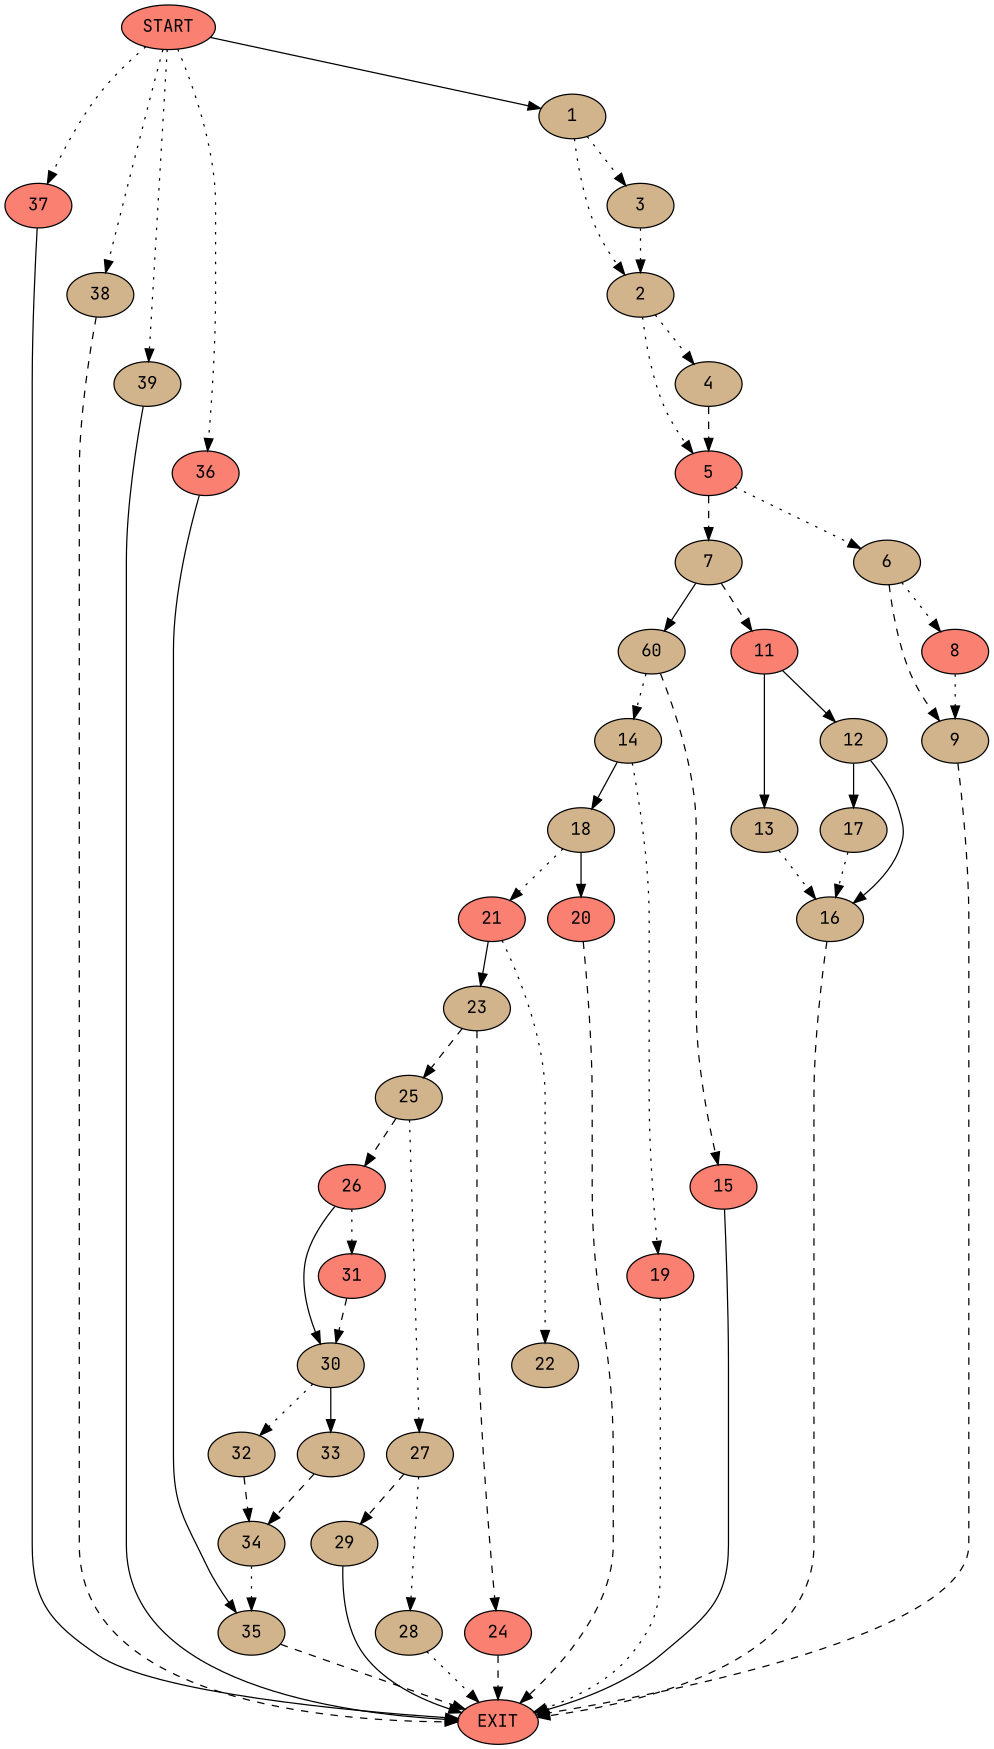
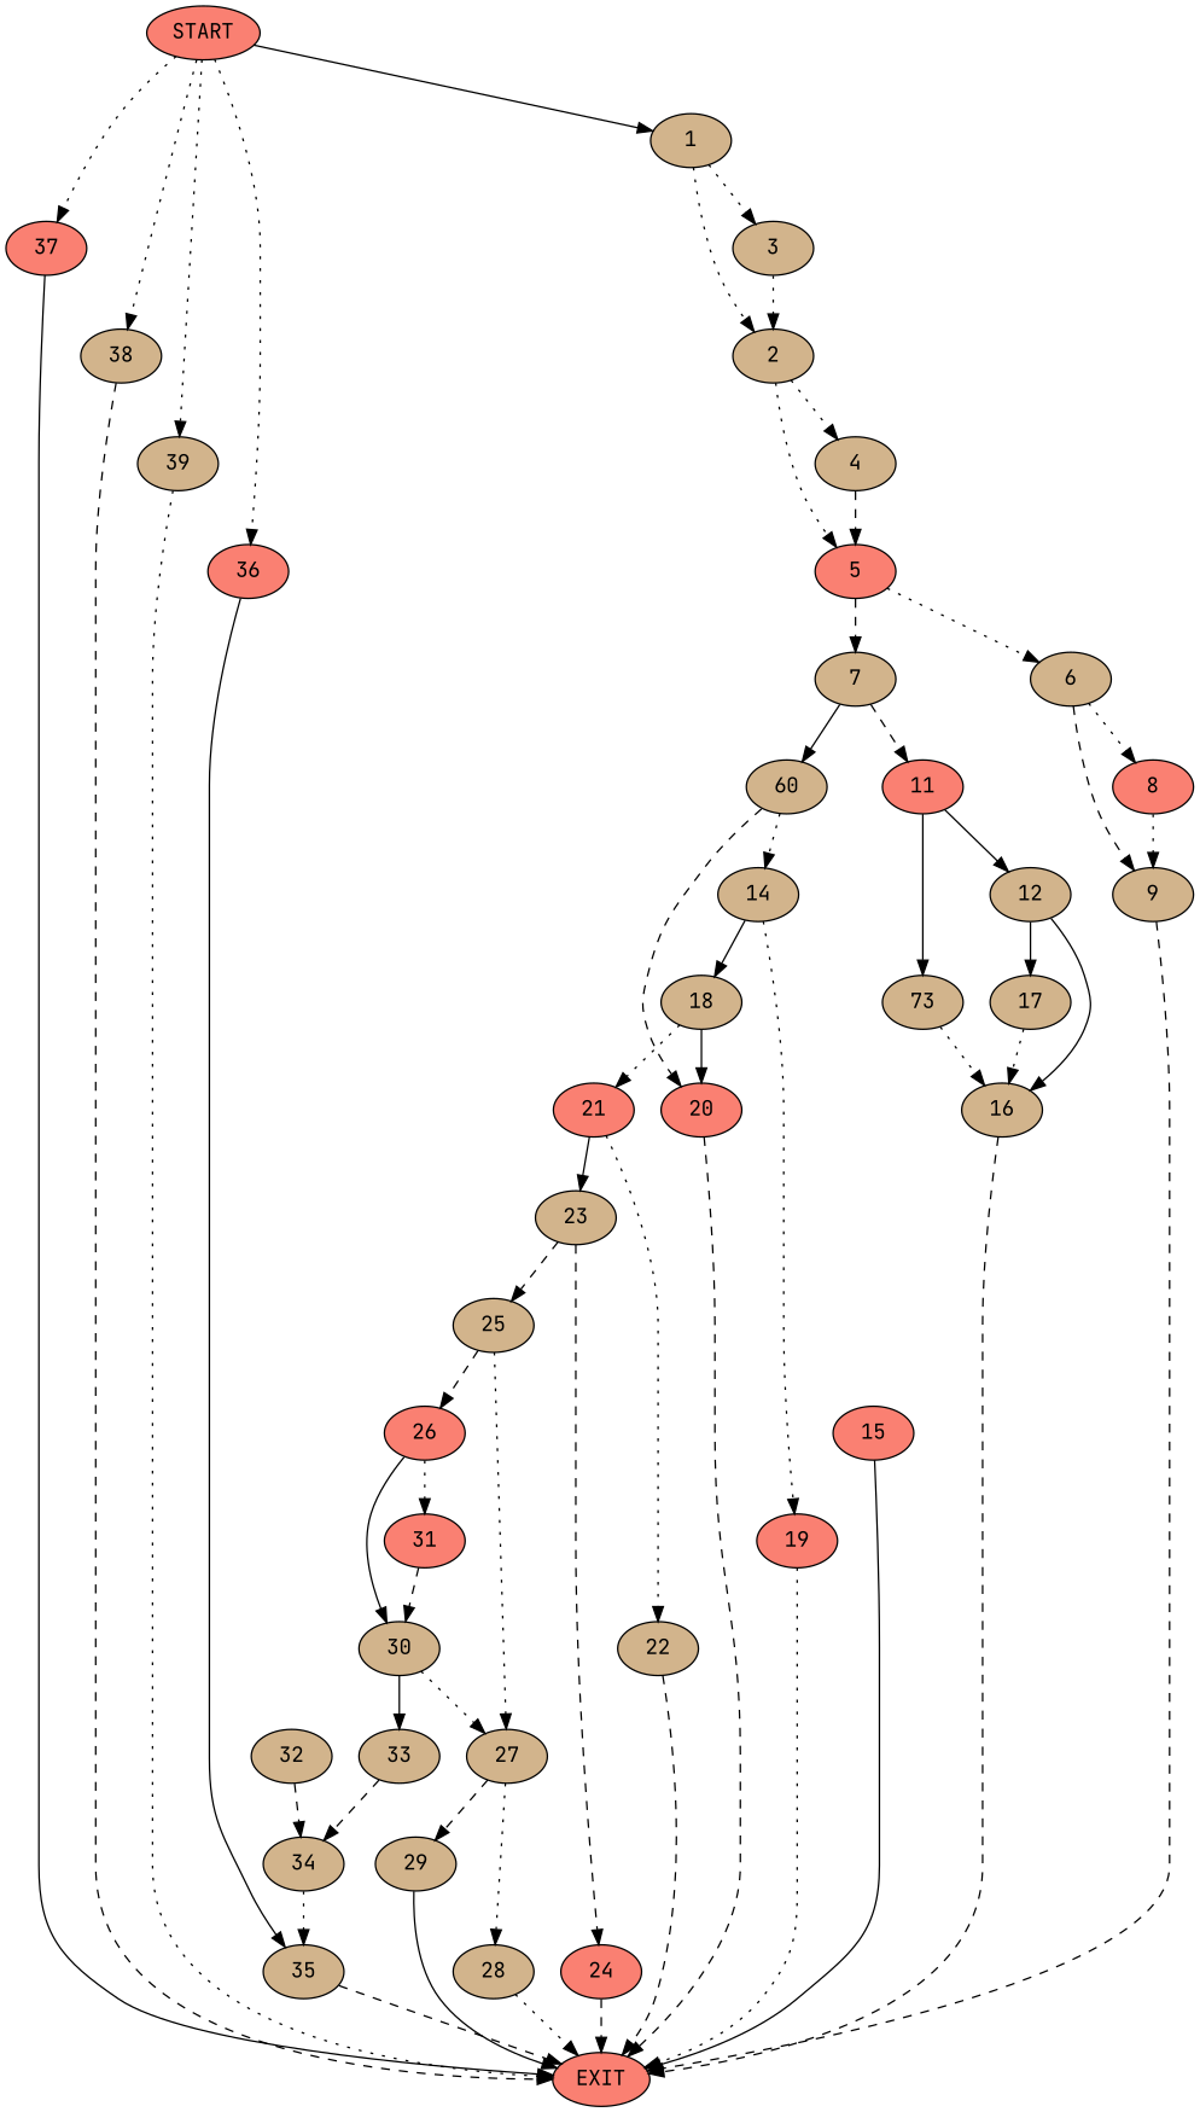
  digraph {
    fontname="JetBrains Mono"
    node [fillcolor=tan fontname="JetBrains Mono" style=filled]
    edge [fontname="JetBrains Mono" style=dotted]
    n1 [fillcolor=salmon label=START]
    1
    36 [fillcolor=salmon]
    37 [fillcolor=salmon]
    38
    39
    2
    3
    35
    n10 [fillcolor=salmon label=EXIT]
    4
    5 [fillcolor=salmon]
    6
    7
    8 [fillcolor=salmon]
    9
    n17 [label=60]
    11 [fillcolor=salmon]
    14
    15 [fillcolor=salmon]
    12
-   13
+   13 [label=73]
    18
    19 [fillcolor=salmon]
    16
    17
    20 [fillcolor=salmon]
    21 [fillcolor=salmon]
    22
    23
    24 [fillcolor=salmon]
    25
    26 [fillcolor=salmon]
    27
    30
    31 [fillcolor=salmon]
    28
    29
    32
    33
    34
    n1 -> 1 [style=solid]
    n1 -> 36
    n1 -> 37
    n1 -> 38
    n1 -> 39
    1 -> 2
    1 -> 3
    36 -> 35 [style=solid]
    37 -> n10 [style=solid]
    38 -> n10 [style=dashed]
-   39 -> n10 [style=solid]
+   39 -> n10
    2 -> 4
    2 -> 5
    3 -> 2
    35 -> n10 [style=dashed]
    4 -> 5 [style=dashed]
    5 -> 6
    5 -> 7 [style=dashed]
    6 -> 8
    6 -> 9 [style=dashed]
    7 -> n17 [style=solid]
    7 -> 11 [style=dashed]
    8 -> 9
    9 -> n10 [style=dashed]
    n17 -> 14
-   n17 -> 15 [style=dashed]
+   n17 -> 20 [style=dashed]
    11 -> 12 [style=solid]
    11 -> 13 [style=solid]
    14 -> 18 [style=solid]
    14 -> 19
    15 -> n10 [style=solid]
    12 -> 16 [style=solid]
    12 -> 17 [style=solid]
    13 -> 16
    18 -> 20 [style=solid]
    18 -> 21
    19 -> n10
    16 -> n10 [style=dashed]
    17 -> 16
    20 -> n10 [style=dashed]
    21 -> 22
    21 -> 23 [style=solid]
+   22 -> n10 [style=dashed]
    23 -> 24 [style=dashed]
    23 -> 25 [style=dashed]
    24 -> n10 [style=dashed]
    25 -> 26 [style=dashed]
    25 -> 27
    26 -> 30 [style=solid]
    26 -> 31
    27 -> 28
    27 -> 29 [style=dashed]
-   30 -> 32
+   30 -> 27
    30 -> 33 [style=solid]
    31 -> 30 [style=dashed]
    28 -> n10
    29 -> n10 [style=solid]
    32 -> 34 [style=dashed]
    33 -> 34 [style=dashed]
    34 -> 35
  }
